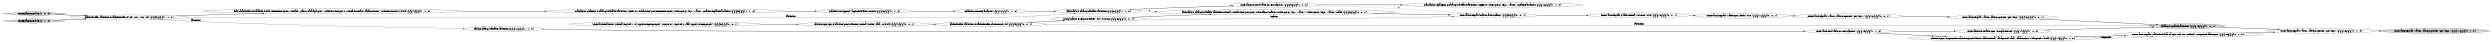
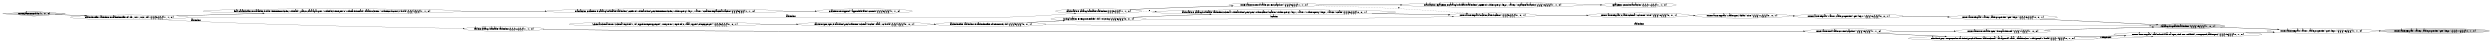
  digraph {
    rankdir=LR
    node [fillcolor=white shape=ellipse style=filled]
    edge [style=bold]
    n1 [label="Assert.assertEquals(\"value1\",table.properties().get(\"key1\"))@@@12@@@['0', '0', '1']"]
    n2 [label="Assert.assertEquals(\"value2\",table.properties().get(\"key2\"))@@@13@@@['0', '0', '1']"]
    n3 [fillcolor=lightgray label="{catalog.dropTable(tableIdent)}@@@15@@@['1', '0', '1']"]
    n4 [label="Table table = catalog.loadTable(tableIdent)@@@8@@@['1', '1', '0']"]
    n5 [label="Assert.assertNotNull(table.currentSnapshot())@@@9@@@['1', '1', '0']"]
    n6 [label="Table table = catalog.buildTable(tableIdent,schema).withPartitionSpec(spec).withLocation(location).withProperty(\"key1\",\"value1\").withProperty(\"key2\",\"value2\").create()@@@8@@@['0', '0', '1']"]
    n7 [label="Assert.assertEquals(location,table.location())@@@9@@@['0', '0', '1']"]
    n8 [label="Transaction replaceTxn = catalog.buildTable(tableIdent,SCHEMA).withProperty(\"key2\",\"value2\").replaceTransaction()@@@10@@@['1', '1', '0']"]
+   n9 [label="replaceTxn.commitTransaction()@@@11@@@['1', '1', '0']"]
    n10 [label="table = catalog.loadTable(tableIdent)@@@12@@@['1', '1', '0']"]
    n11 [label="Assert.assertNull(table.currentSnapshot())@@@13@@@['1', '1', '0']"]
    n12 [label="String location = temp.newFolder(\"tbl\").toString()@@@6@@@['0', '0', '1']"]
    n13 [label="Assert.assertEquals(2,table.schema().columns().size())@@@10@@@['0', '0', '1']"]
    n14 [fillcolor=lightgray label="testReplaceTxnBuilder['1', '0', '0']" shape=diamond]
    n15 [label="TableIdentifier tableIdent = TableIdentifier.of(\"db\",\"ns1\",\"ns2\",\"tbl\")@@@3@@@['1', '1', '0']"]
    n16 [label="final DataFile fileA = DataFiles.builder(PARTITION_SPEC).withPath(\"/path/to/data-a.parquet\").withFileSizeInBytes(0).withPartitionPath(\"data_bucket=0\").withRecordCount(2).build()@@@4@@@['1', '1', '0']"]
-   n17 [label="createTxn.commitTransaction()@@@7@@@['1', '1', '0']"]
    n18 [label="Assert.assertTrue(table.spec().isUnpartitioned())@@@14@@@['1', '0', '0']"]
    n19 [label="Assert.assertEquals(\"value1\",table.properties().get(\"key1\"))@@@16@@@['1', '1', '0']"]
    n20 [label="Transaction createTxn = catalog.buildTable(tableIdent,SCHEMA).withPartitionSpec(PARTITION_SPEC).withProperty(\"key1\",\"value1\").createOrReplaceTransaction()@@@5@@@['1', '1', '0']"]
    n21 [label="createTxn.newAppend().appendFile(fileA).commit()@@@6@@@['1', '1', '0']"]
-   n22 [fillcolor=lightgray label="testReplaceTxnBuilder['0', '1', '0']" shape=diamond]
    n23 [label="Schema schema = new Schema(required(1,\"id\",Types.IntegerType.get(),\"unique ID\"),required(2,\"data\",Types.StringType.get()))@@@3@@@['0', '0', '1']"]
    n24 [label="PartitionSpec spec = PartitionSpec.builderFor(schema).bucket(\"data\",16).build()@@@4@@@['0', '0', '1']"]
    n25 [label="TableIdentifier tableIdent = TableIdentifier.of(DB_NAME,\"tbl\")@@@5@@@['0', '0', '1']"]
    n26 [label="PartitionSpec v1Expected = PartitionSpec.builderFor(table.schema()).alwaysNull(\"data\",\"data_bucket\").withSpecId(1).build()@@@14@@@['0', '1', '0']"]
    n27 [label="Assert.assertEquals(1,table.spec().fields().size())@@@11@@@['0', '0', '1']"]
    n28 [label="Assert.assertEquals(\"Table should have a spec with one void field\",v1Expected,table.spec())@@@15@@@['0', '1', '0']"]
    n29 [fillcolor=lightgray label="Assert.assertEquals(\"value2\",table.properties().get(\"key2\"))@@@17@@@['0', '1', '0']"]
    n1 -> n2
    n2 -> n3
    n3 -> n19
    n4 -> n5
    n4 -> n6 [label=0 style=dashed]
    n5 -> n7 [label=0 style=dashed]
    n5 -> n8
    n6 -> n7
    n7 -> n13
+   n8 -> n9
    n10 -> n11
    n11 -> n18
    n11 -> n26
    n12 -> n6
    n12 -> n7 [label=location style=solid]
    n13 -> n27
    n14 -> n15
    n15 -> n4 [label=tableIdent style=solid]
    n15 -> n10 [label=tableIdent style=solid]
    n15 -> n16
    n16 -> n20
-   n17 -> n4
    n18 -> n3
    n19 -> n29
    n20 -> n21
-   n21 -> n17
-   n22 -> n15
    n23 -> n24
    n24 -> n25
    n25 -> n3 [label=tableIdent style=solid]
    n25 -> n12
    n26 -> n28 [label=v1Expected style=solid]
    n26 -> n28
    n27 -> n1
    n28 -> n19
  }
